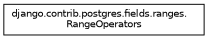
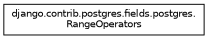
  digraph {
    rankdir=LR
-   n1 [color=black fillcolor=white fontname=Helvetica fontsize=10 height=0.2 label="django.contrib.postgres.fields.ranges.\lRangeOperators" shape=record style=filled width=0.4]
+   n1 [color=black fillcolor=white fontname=Helvetica fontsize=10 height=0.2 label="django.contrib.postgres.fields.postgres.\lRangeOperators" shape=record style=filled width=0.4]
  }
